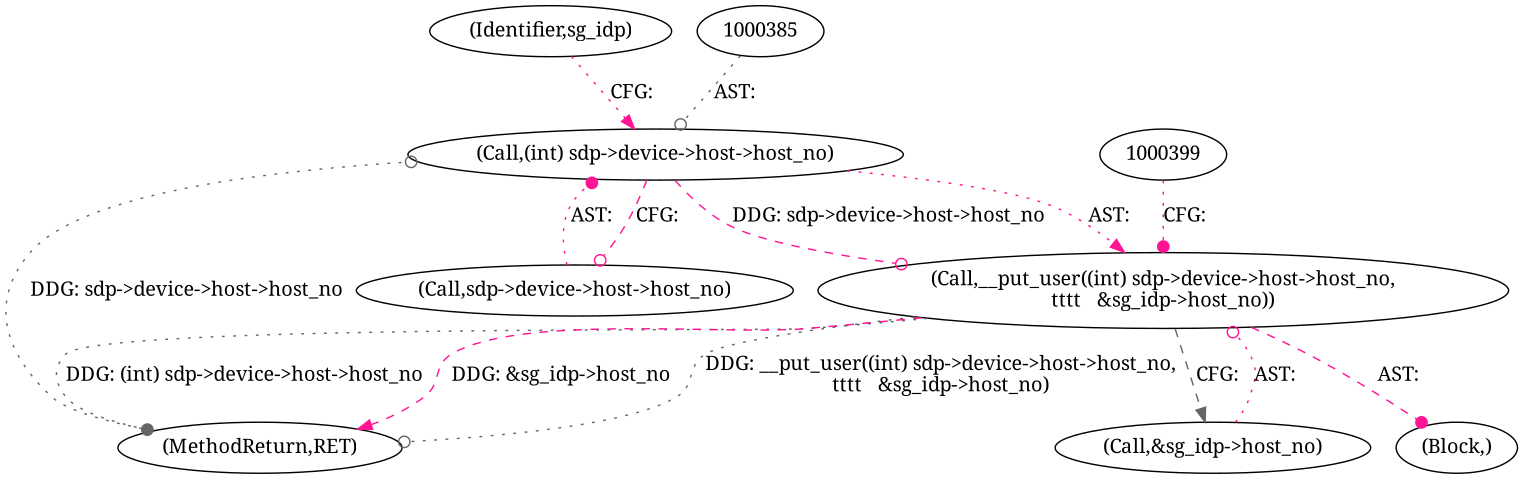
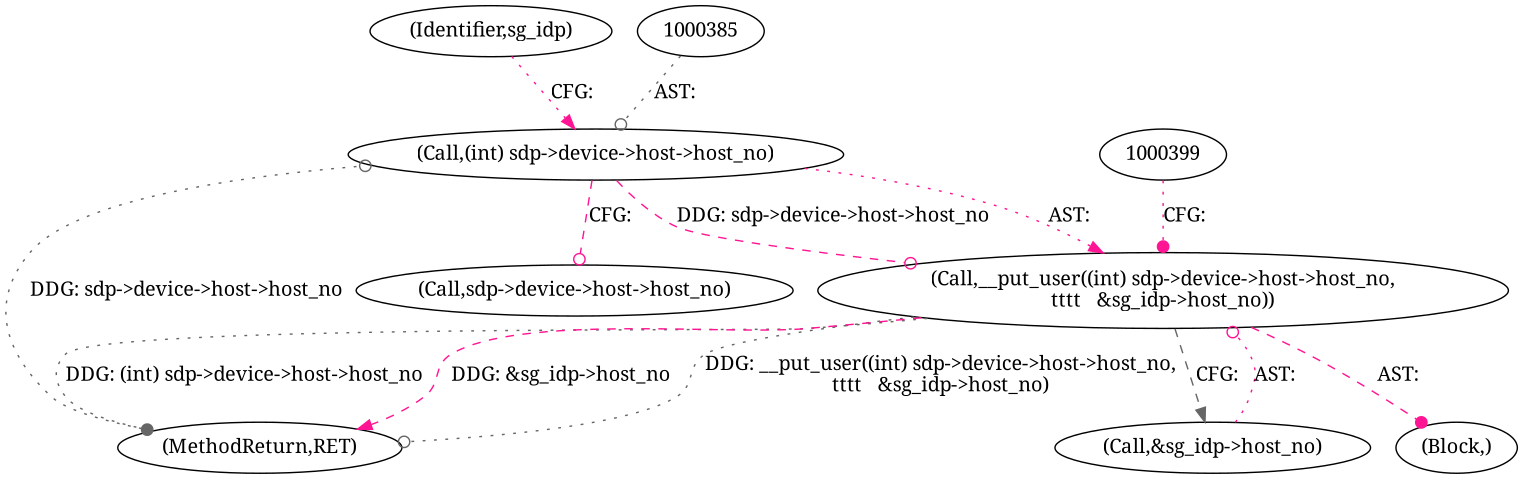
  digraph {
    fontname="Noto Serif"
    node [fontname="Noto Serif"]
    edge [arrowhead=odot color=deeppink fontname="Noto Serif" style=dotted]
    n1 [label="(Call,(int) sdp->device->host->host_no)"]
    n2 [label="(Call,__put_user((int) sdp->device->host->host_no,\n\t\t\t\t   &sg_idp->host_no))"]
    n3 [label="(Call,sdp->device->host->host_no)"]
    n4 [label="(MethodReturn,RET)"]
    n5 [label="(Call,&sg_idp->host_no)"]
    n6 [label="(Block,)"]
    n7 [label="(Identifier,sg_idp)"]
    1000385
    1000399
    n1 -> n2 [arrowhead=normal label="AST: "]
    n1 -> n2 [label="DDG: sdp->device->host->host_no" style=dashed]
    n1 -> n3 [label="CFG: " style=dashed]
    n2 -> n4 [color=gray40 label="DDG: __put_user((int) sdp->device->host->host_no,\n\t\t\t\t   &sg_idp->host_no)"]
    n2 -> n4 [arrowhead=dot color=gray40 label="DDG: (int) sdp->device->host->host_no"]
    n2 -> n4 [arrowhead=normal label="DDG: &sg_idp->host_no" style=dashed]
    n2 -> n5 [arrowhead=normal color=gray40 label="CFG: " style=dashed]
    n2 -> n6 [arrowhead=dot label="AST: " style=dashed]
-   n3 -> n1 [arrowhead=dot label="AST: "]
    n4 -> n1 [color=gray40 label="DDG: sdp->device->host->host_no"]
    n5 -> n2 [label="AST: "]
    n7 -> n1 [arrowhead=normal label="CFG: "]
    1000385 -> n1 [color=gray40 label="AST: "]
    1000399 -> n2 [arrowhead=dot label="CFG: "]
  }
